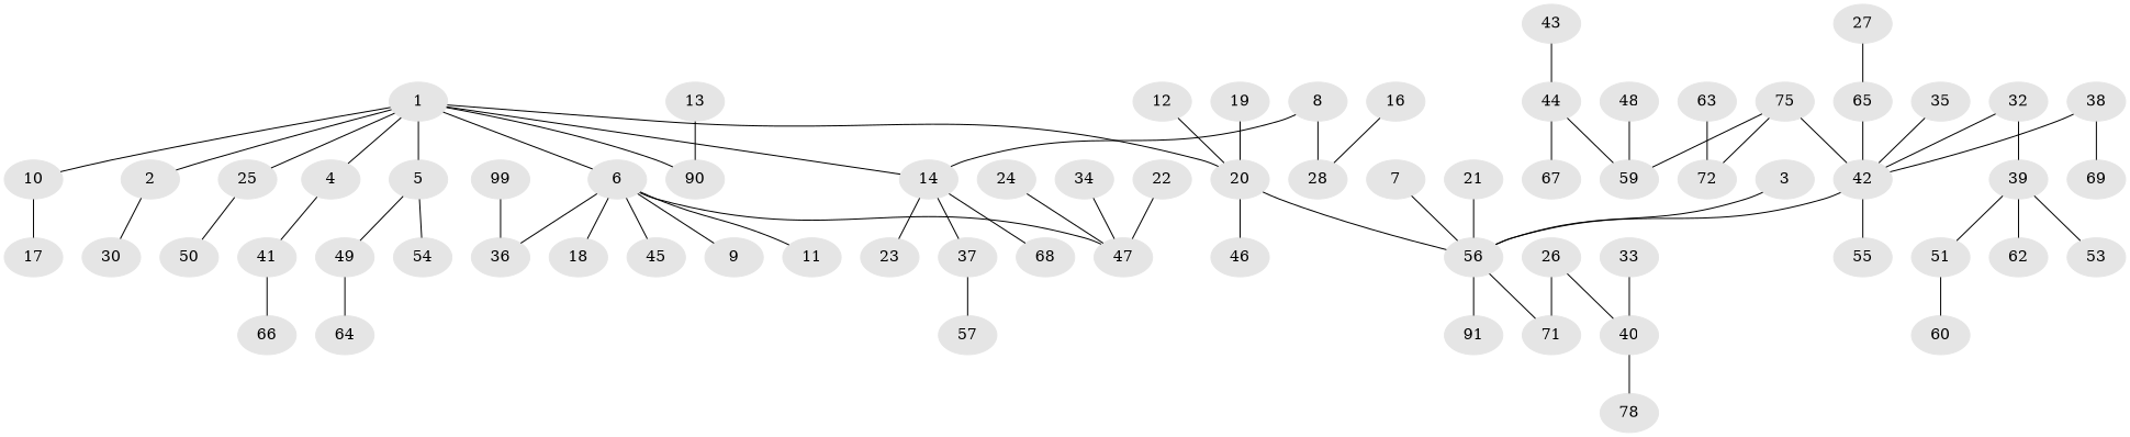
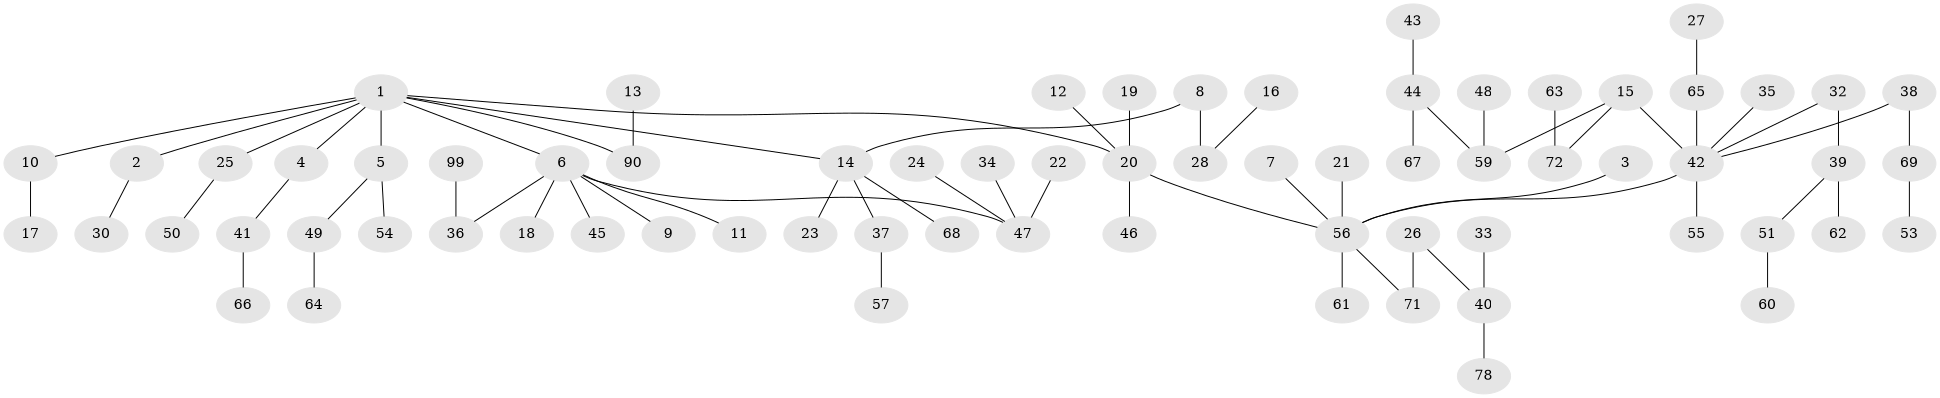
  graph {
    node [color=gray90 style=filled]
    edge [weight=1.0]
    1
    2
    4
    5
    6
    10
    14
    20
    25
    n10 [label=90]
    30
    41
    49
    54
    9
    11
    18
    36
    45
    47
    17
    23
    37
    68
    56
    46
    50
    3
    71
-   61 [label=91]
+   61
    66
    64
    7
    8
    28
    12
    13
    57
-   15 [label=75]
+   15
    42
    59
    72
    55
    16
    19
    21
    22
    24
    26
    40
    n51 [label=78]
    27
    65
    n54 [label=99]
    48
    32
    39
    51
    53
    62
    33
    34
    35
    38
    69
    60
    43
    44
    67
    63
    1 -- 2
    1 -- 4
    1 -- 5
    1 -- 6
    1 -- 10
    1 -- 14
    1 -- 20
    1 -- 25
    1 -- n10
    2 -- 30
    4 -- 41
    5 -- 49
    5 -- 54
    6 -- 9
    6 -- 11
    6 -- 18
    6 -- 36
    6 -- 45
    6 -- 47
    10 -- 17
    14 -- 23
    14 -- 37
    14 -- 68
    20 -- 56
    20 -- 46
    25 -- 50
    41 -- 66
    49 -- 64
    37 -- 57
    56 -- 71
    56 -- 61
    3 -- 56
    7 -- 56
    8 -- 14
    8 -- 28
    12 -- 20
    13 -- n10
    15 -- 42
    15 -- 59
    15 -- 72
    42 -- 56
    42 -- 55
    16 -- 28
    19 -- 20
    21 -- 56
    22 -- 47
    24 -- 47
    26 -- 71
    26 -- 40
    40 -- n51
    27 -- 65
    65 -- 42
    n54 -- 36
    48 -- 59
    32 -- 42
    32 -- 39
    39 -- 51
-   39 -- 53
+   69 -- 53
    39 -- 62
    51 -- 60
    33 -- 40
    34 -- 47
    35 -- 42
    38 -- 42
    38 -- 69
    43 -- 44
    44 -- 59
    44 -- 67
    63 -- 72
  }
